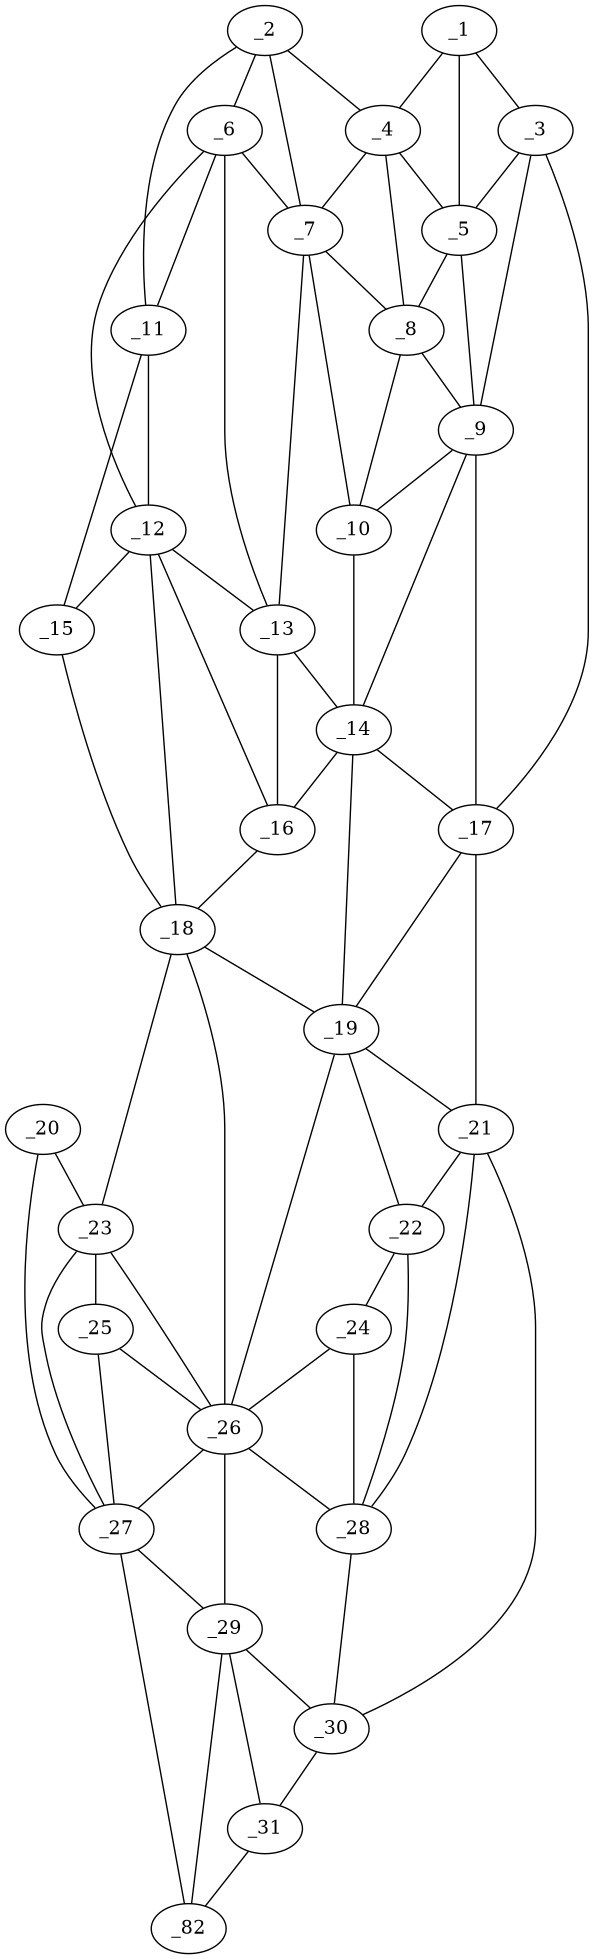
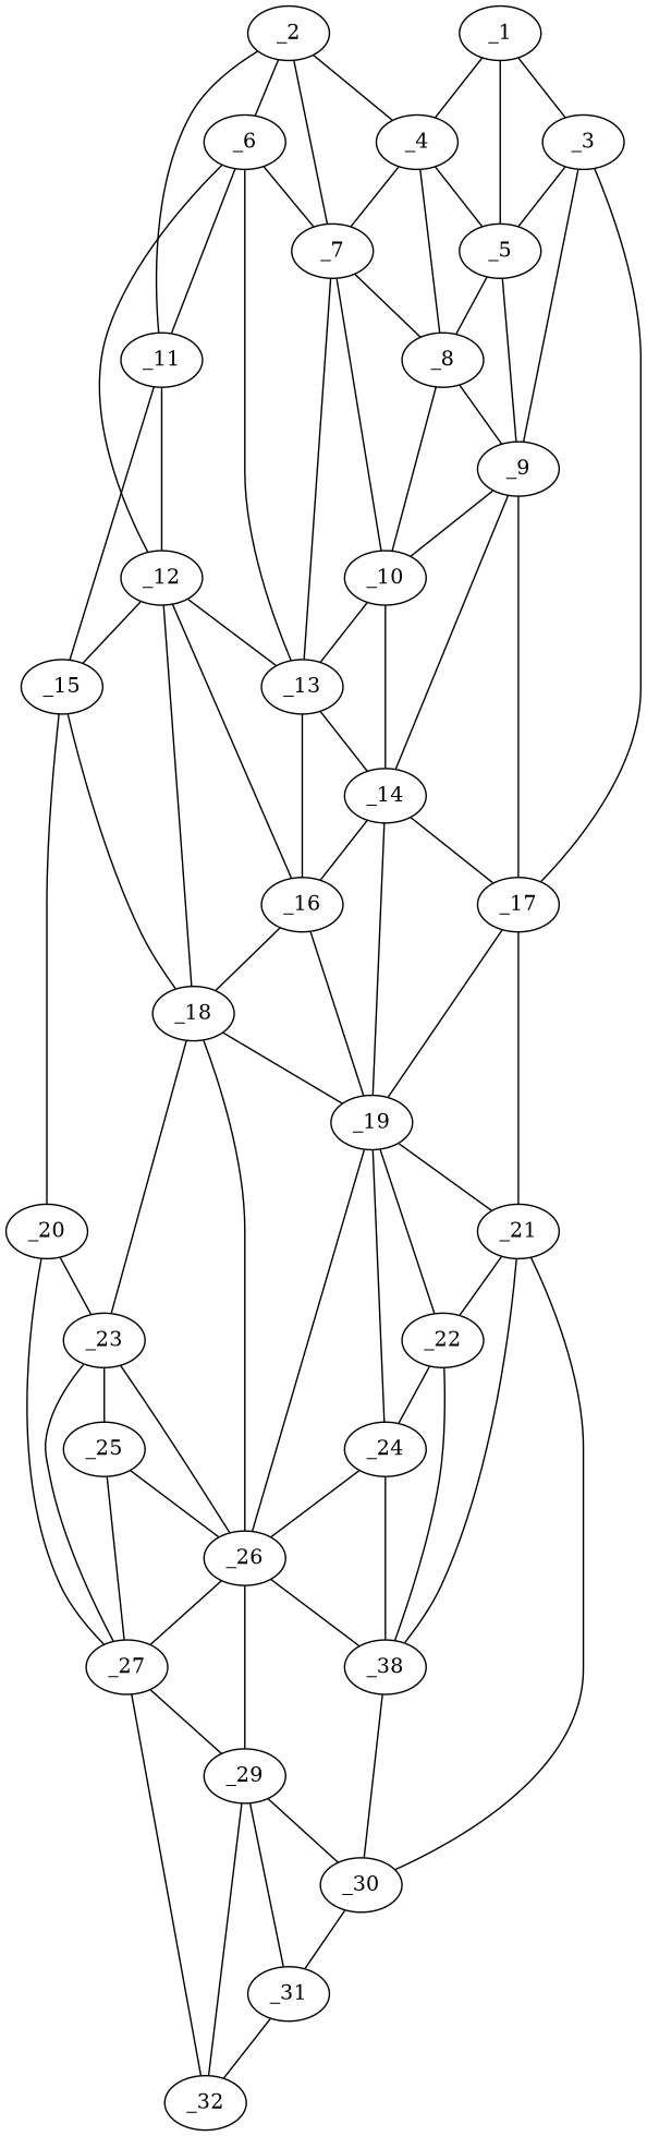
  graph {
    node [x=51 y=33]
    edge [valence=2]
    _1 [x=9 y=35]
    _4 [x=27 y=46]
    _3 [x=25]
    _5 [x=28 y=39]
    _2 [x=15 y=63]
    _6 [x=38 y=82]
    _7 [x=42 y=68]
    _11 [x=53 y=96]
    _8 [x=45 y=59]
    _9 [y=32]
    _17 [x=72 y=31]
    _12 [x=63 y=87]
    _13 [x=64 y=76]
    _10 [y=57]
    _15 [x=67 y=99]
    _14 [x=65 y=55]
    _19 [x=80 y=51]
    _21 [x=81]
    _16 [x=70 y=78]
    _18 [x=76 y=83]
    _20 [x=80 y=97]
    _26 [x=102 y=82]
    _22 [x=84 y=36]
    _24 [x=99 y=51]
-   _28 [x=108 y=58]
+   _28 [x=108 y=58 label=_38]
    _30 [x=119 y=68]
    _23 [x=86 y=88]
    _27 [x=105 y=93]
    _25 [x=99 y=86]
    _29 [x=113 y=77]
-   _32 [x=122 y=90 label=_82]
+   _32 [x=122 y=90]
    _31 [x=122 y=79]
    _1 -- _4 [valence=1]
    _1 -- _3 [valence=1]
    _1 -- _5
    _4 -- _5
    _4 -- _7
    _4 -- _8 [valence=1]
    _3 -- _5
    _3 -- _9 [valence=1]
    _3 -- _17 [valence=1]
    _5 -- _8 [valence=1]
    _5 -- _9
    _2 -- _4
    _2 -- _6
    _2 -- _7 [valence=1]
    _2 -- _11 [valence=1]
    _6 -- _7
    _6 -- _11
    _6 -- _12
    _6 -- _13 [valence=1]
    _7 -- _8
    _7 -- _13 [valence=1]
    _7 -- _10
    _11 -- _12
    _11 -- _15 [valence=1]
    _8 -- _9
    _8 -- _10 [valence=1]
    _9 -- _17
    _9 -- _10 [valence=1]
    _9 -- _14
    _17 -- _19
    _17 -- _21 [valence=1]
    _12 -- _13
    _12 -- _15
    _12 -- _16
    _12 -- _18
    _13 -- _14
    _13 -- _16
+   _10 -- _13
    _10 -- _14 [valence=1]
    _15 -- _18
+   _15 -- _20 [valence=1]
    _14 -- _17 [valence=1]
    _14 -- _19
    _14 -- _16
    _19 -- _21 [valence=1]
    _19 -- _26
    _19 -- _22
+   _19 -- _24
    _21 -- _22
    _21 -- _28 [valence=1]
    _21 -- _30 [valence=1]
+   _16 -- _19 [valence=1]
    _16 -- _18
    _18 -- _19
    _18 -- _26
    _18 -- _23 [valence=1]
    _20 -- _23
    _20 -- _27 [valence=1]
    _26 -- _28
    _26 -- _27
    _26 -- _29 [valence=1]
    _22 -- _24
    _22 -- _28
    _24 -- _26
    _24 -- _28
    _28 -- _30 [valence=1]
    _30 -- _31 [valence=1]
    _23 -- _26
    _23 -- _27
    _23 -- _25
    _27 -- _29 [valence=1]
    _27 -- _32 [valence=1]
    _25 -- _26 [valence=1]
    _25 -- _27
    _29 -- _30 [valence=1]
    _29 -- _32 [valence=1]
    _29 -- _31
    _31 -- _32 [valence=1]
  }
